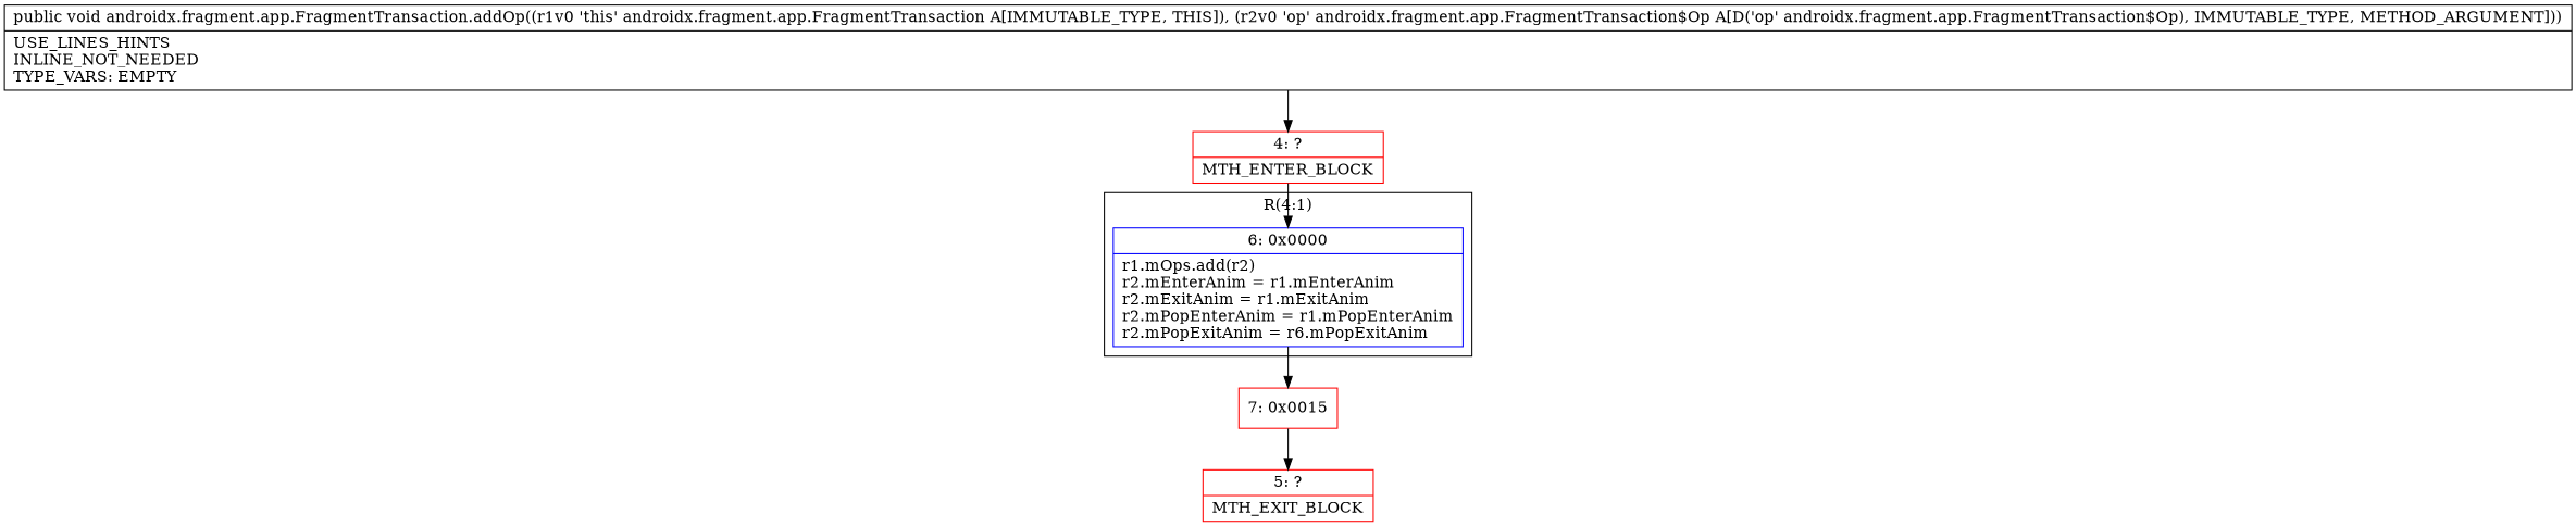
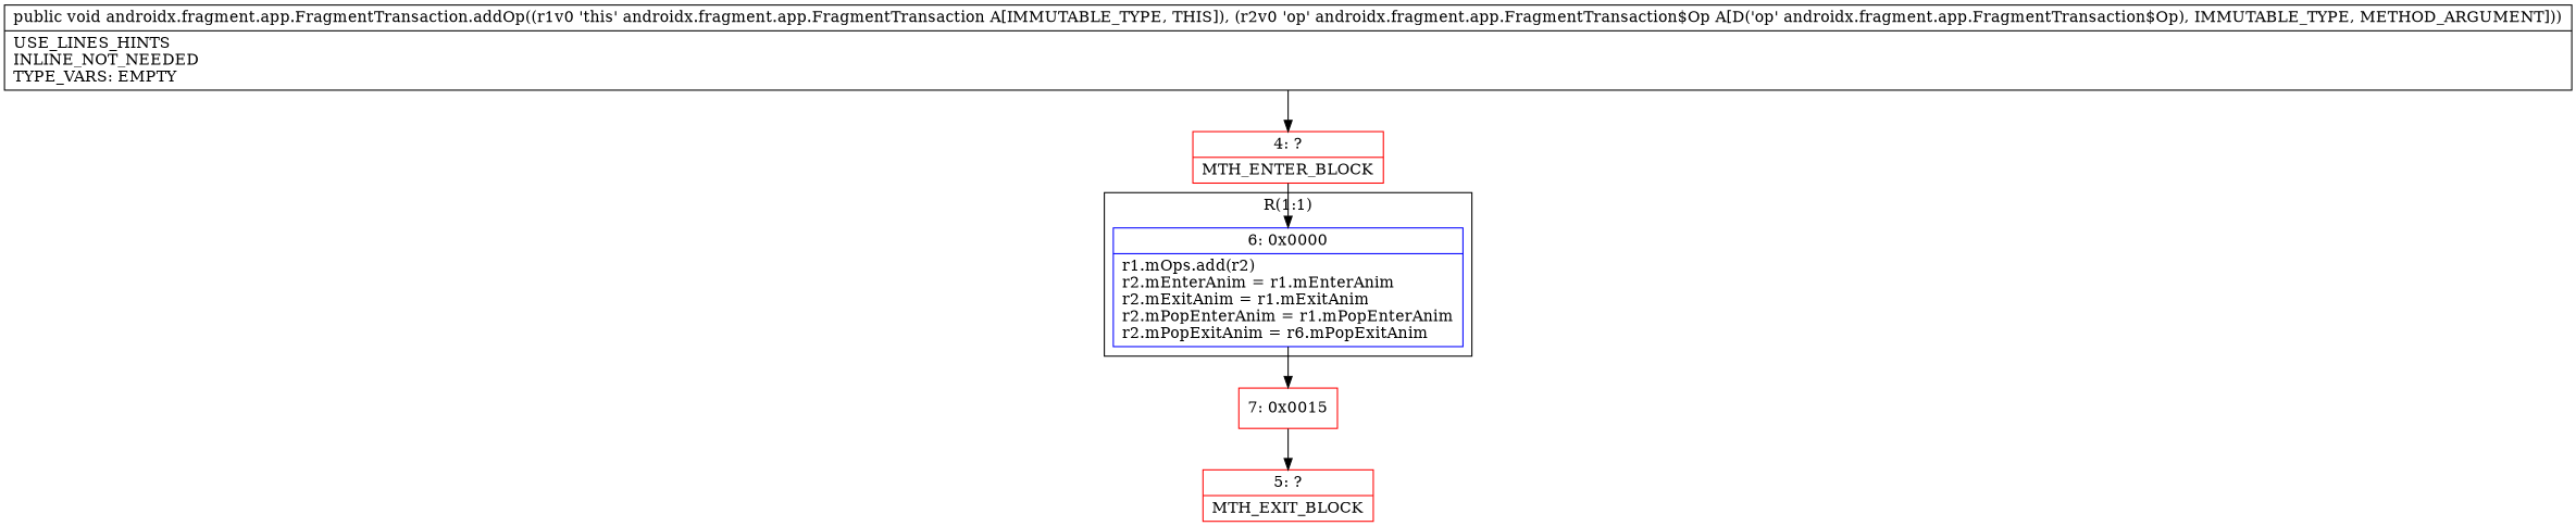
  digraph {
    node [color=red shape=record]
    n1 [color=blue label="{6\:\ 0x0000|r1.mOps.add(r2)\lr2.mEnterAnim = r1.mEnterAnim\lr2.mExitAnim = r1.mExitAnim\lr2.mPopEnterAnim = r1.mPopEnterAnim\lr2.mPopExitAnim = r6.mPopExitAnim\l}"]
    n2 [label="{7\:\ 0x0015}"]
    n3 [label="{5\:\ ?|MTH_EXIT_BLOCK\l}"]
    n4 [label="{4\:\ ?|MTH_ENTER_BLOCK\l}"]
    n5 [label="{public void androidx.fragment.app.FragmentTransaction.addOp((r1v0 'this' androidx.fragment.app.FragmentTransaction A[IMMUTABLE_TYPE, THIS]), (r2v0 'op' androidx.fragment.app.FragmentTransaction$Op A[D('op' androidx.fragment.app.FragmentTransaction$Op), IMMUTABLE_TYPE, METHOD_ARGUMENT]))  | USE_LINES_HINTS\lINLINE_NOT_NEEDED\lTYPE_VARS: EMPTY\l}" color=""]
    subgraph cluster_1 {
-     label="R(4:1)"
+     label="R(1:1)"
      n1
    }
    n1 -> n2
    n2 -> n3
    n4 -> n1
    n5 -> n4
  }
